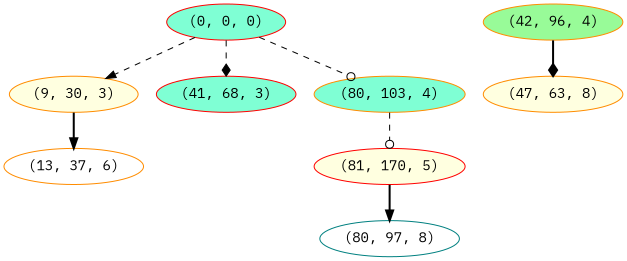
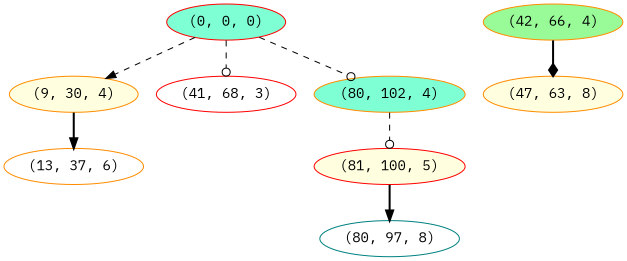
  digraph {
    fontname="IBM Plex Mono"
    node [color=darkorange fillcolor=aquamarine fontname="IBM Plex Mono" style=filled]
    edge [arrowhead=normal fontname="IBM Plex Mono" style=dashed]
    "(0, 0, 0)" [color=red]
-   "(9, 30, 3)" [fillcolor=lightyellow]
-   "(41, 68, 3)" [color=red]
-   "(80, 102, 4)" [label="(80, 103, 4)"]
+   "(9, 30, 3)" [fillcolor=lightyellow label="(9, 30, 4)"]
+   "(41, 68, 3)" [color=red fillcolor=white]
+   "(80, 102, 4)"
    n5 [fillcolor=white label="(13, 37, 6)"]
-   "(81, 100, 5)" [color=red fillcolor=lightyellow label="(81, 170, 5)"]
-   "(42, 66, 4)" [fillcolor=palegreen label="(42, 96, 4)"]
+   "(81, 100, 5)" [color=red fillcolor=lightyellow]
+   "(42, 66, 4)" [fillcolor=palegreen]
    n8 [fillcolor=lightyellow label="(47, 63, 8)"]
    n9 [color=teal fillcolor=white label="(80, 97, 8)"]
    "(0, 0, 0)" -> "(9, 30, 3)"
-   "(0, 0, 0)" -> "(41, 68, 3)" [arrowhead=diamond]
+   "(0, 0, 0)" -> "(41, 68, 3)" [arrowhead=odot]
    "(0, 0, 0)" -> "(80, 102, 4)" [arrowhead=odot]
    "(9, 30, 3)" -> n5 [style=bold]
    "(80, 102, 4)" -> "(81, 100, 5)" [arrowhead=odot]
    "(81, 100, 5)" -> n9 [style=bold]
    "(42, 66, 4)" -> n8 [arrowhead=diamond style=bold]
  }
